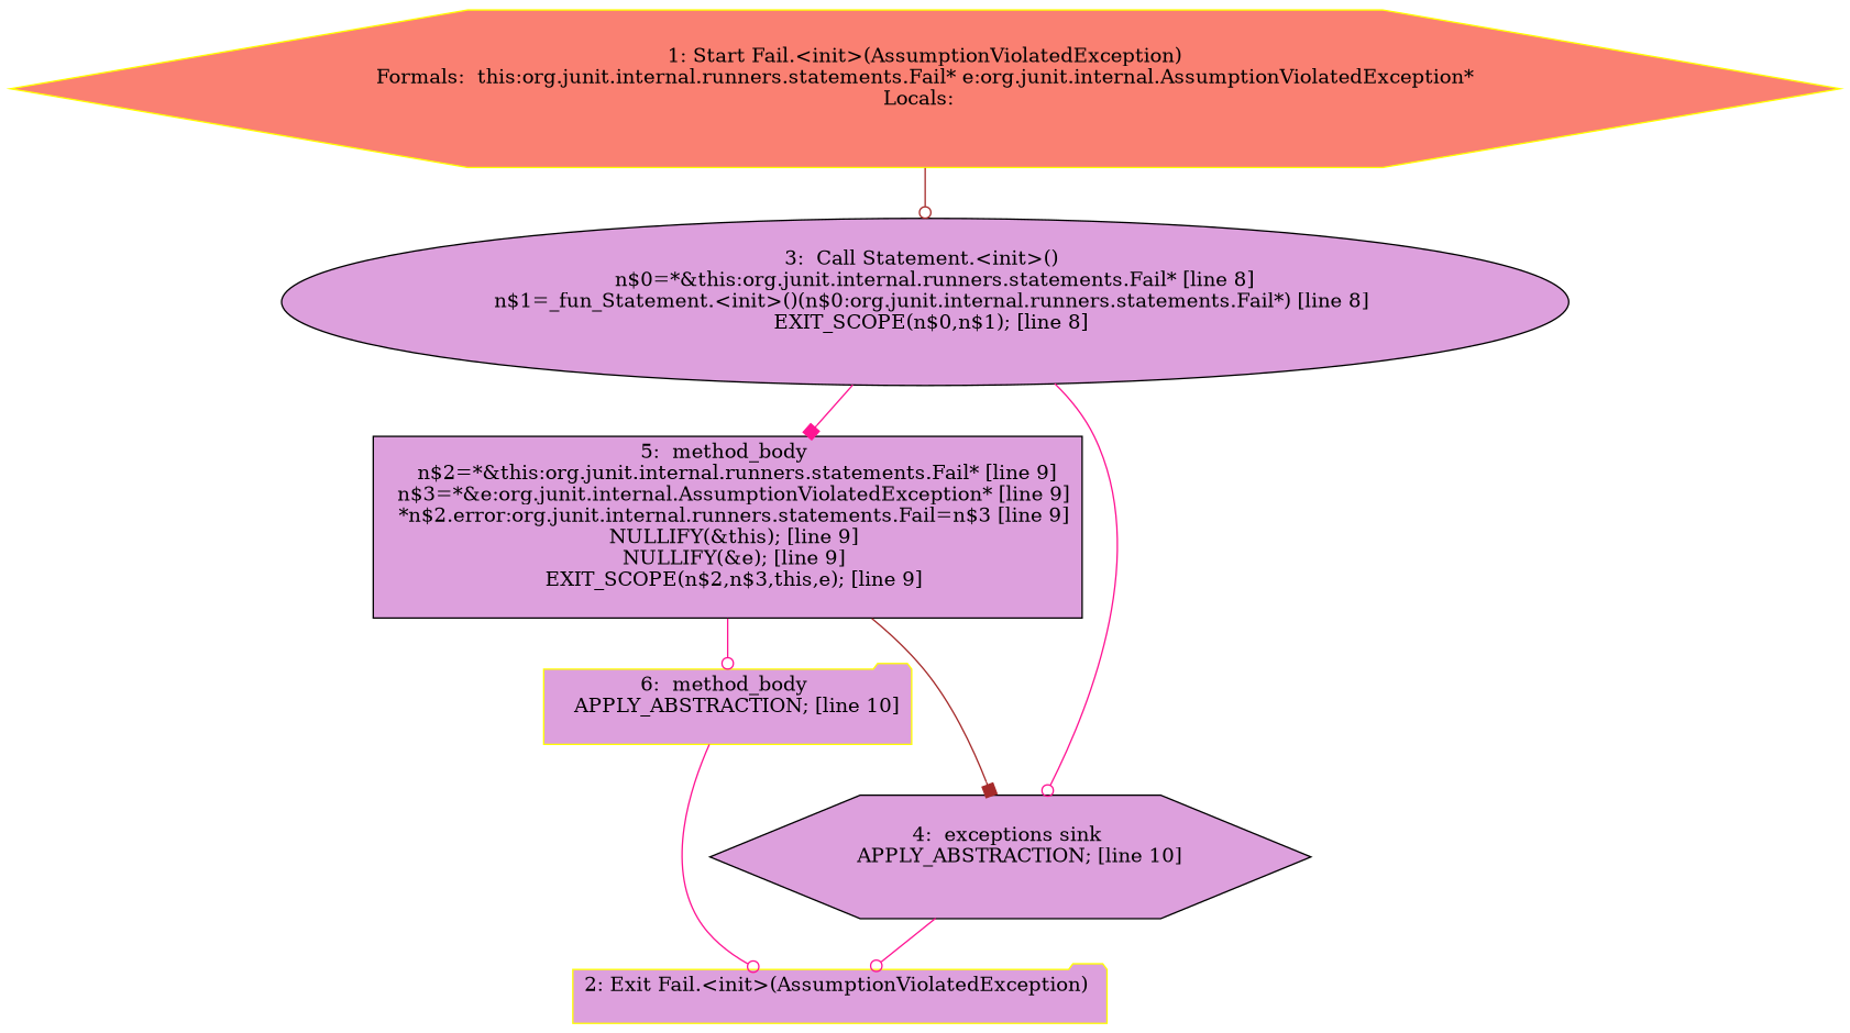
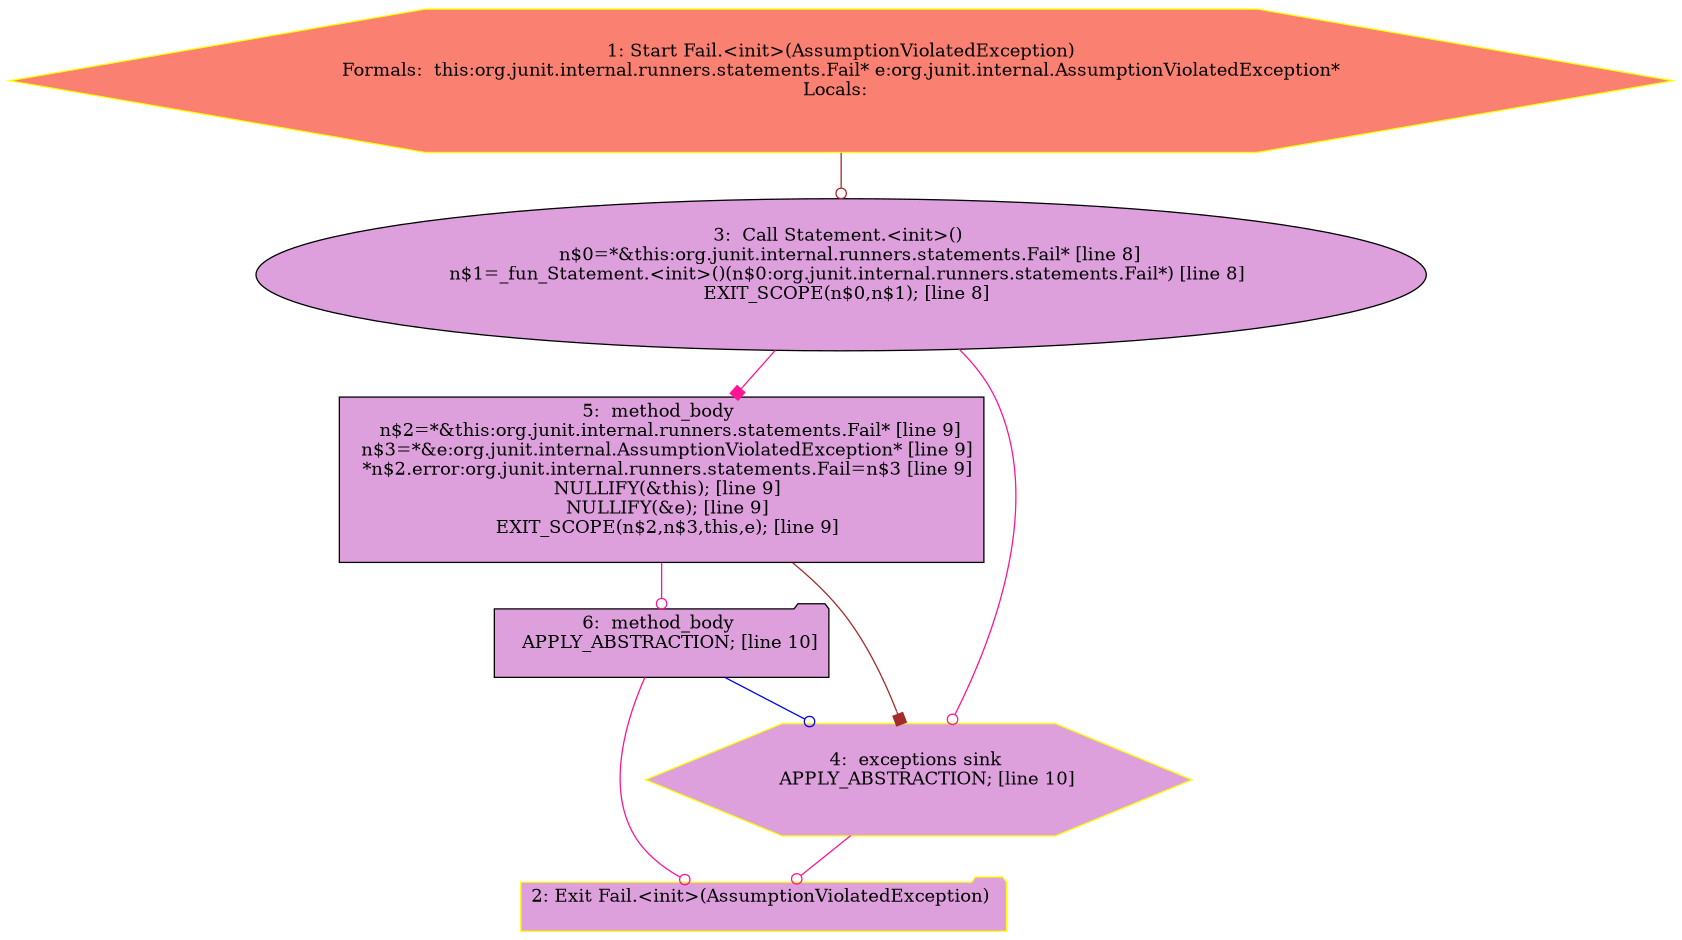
  digraph {
    node [fillcolor=plum shape=hexagon style=filled]
    edge [arrowhead=odot color=deeppink]
    n1 [color=yellow fillcolor=salmon label="1: Start Fail.<init>(AssumptionViolatedException)\nFormals:  this:org.junit.internal.runners.statements.Fail* e:org.junit.internal.AssumptionViolatedException*\nLocals:  \n  "]
    n2 [label="3:  Call Statement.<init>() \n   n$0=*&this:org.junit.internal.runners.statements.Fail* [line 8]\n  n$1=_fun_Statement.<init>()(n$0:org.junit.internal.runners.statements.Fail*) [line 8]\n  EXIT_SCOPE(n$0,n$1); [line 8]\n " shape=ellipse]
    n3 [label="5:  method_body \n   n$2=*&this:org.junit.internal.runners.statements.Fail* [line 9]\n  n$3=*&e:org.junit.internal.AssumptionViolatedException* [line 9]\n  *n$2.error:org.junit.internal.runners.statements.Fail=n$3 [line 9]\n  NULLIFY(&this); [line 9]\n  NULLIFY(&e); [line 9]\n  EXIT_SCOPE(n$2,n$3,this,e); [line 9]\n " shape=box]
-   n4 [label="4:  exceptions sink \n   APPLY_ABSTRACTION; [line 10]\n "]
-   n5 [label="6:  method_body \n   APPLY_ABSTRACTION; [line 10]\n " shape=folder color=yellow]
+   n4 [label="4:  exceptions sink \n   APPLY_ABSTRACTION; [line 10]\n " color=yellow]
+   n5 [label="6:  method_body \n   APPLY_ABSTRACTION; [line 10]\n " shape=folder]
    n6 [color=yellow label="2: Exit Fail.<init>(AssumptionViolatedException) \n  " shape=folder]
    n1 -> n2 [color=brown]
    n2 -> n3 [arrowhead=box]
    n2 -> n4
    n3 -> n4 [arrowhead=box color=brown]
    n3 -> n5
    n4 -> n6
+   n5 -> n4 [color=blue]
    n5 -> n6
  }
